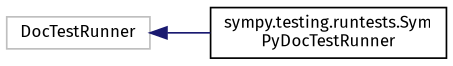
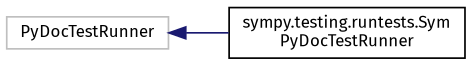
  digraph {
    rankdir=LR
    fontname="Fira Sans"
    node [fillcolor=white fontname="Fira Sans" fontsize=10 shape=record style=filled]
-   n1 [color=grey75 height=0.2 label=DocTestRunner width=0.4]
+   n1 [color=grey75 height=0.2 label=PyDocTestRunner width=0.4]
    n2 [color=black height=0.2 label="sympy.testing.runtests.Sym\lPyDocTestRunner" width=0.4]
    n1 -> n2 [color=midnightblue dir=back fontname="Fira Sans" fontsize=10 labelfontname=Helvetica labelfontsize=10 style=solid]
  }
